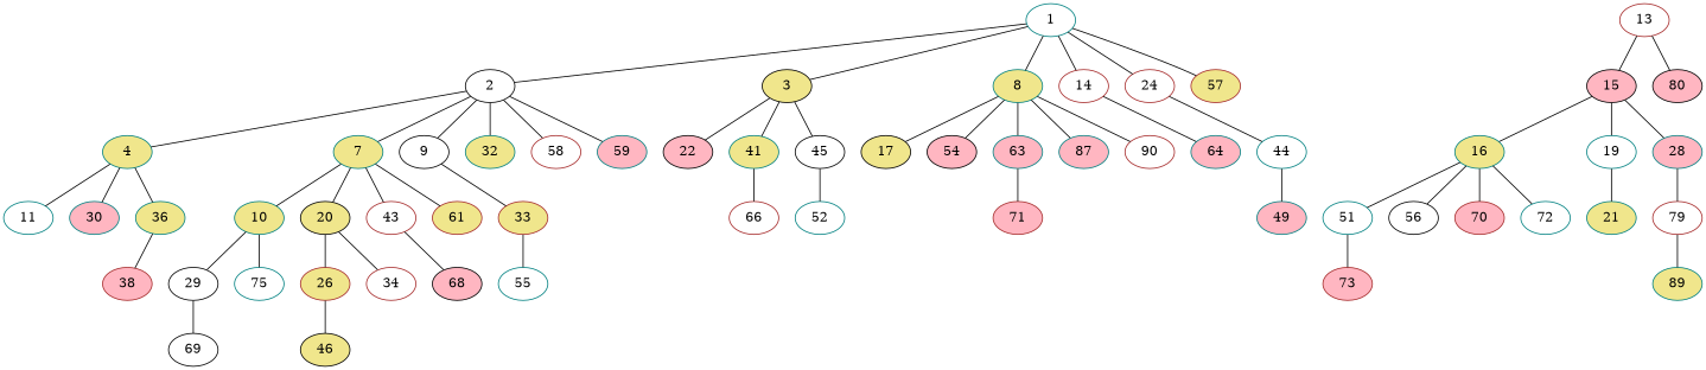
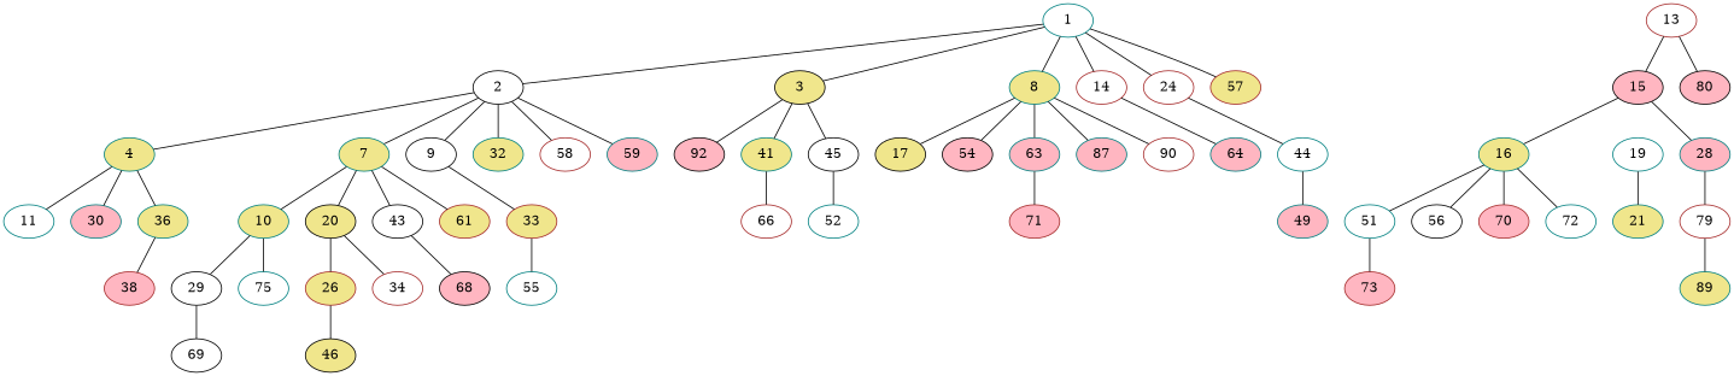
  graph {
    node [color=teal fillcolor=white style=filled]
    1 [super="+76"]
    2 [color=black super="+6"]
    3 [color=black fillcolor=khaki super="+12"]
    8 [fillcolor=khaki super="+35"]
    14 [color=brown super="+86"]
    24 [color=brown super="+25"]
    57 [color=brown fillcolor=khaki]
    4 [fillcolor=khaki super="+5"]
    7 [fillcolor=khaki super="+27"]
    9 [color=black super="+74"]
    32 [fillcolor=khaki super="+83"]
    58 [color=brown]
    59 [fillcolor=lightpink]
-   22 [color=black fillcolor=lightpink]
+   22 [color=black fillcolor=lightpink label=92]
    41 [fillcolor=khaki super="+62"]
    45 [color=black super="+82"]
    17 [color=black fillcolor=khaki super="+78"]
    54 [color=black fillcolor=lightpink]
    63 [fillcolor=lightpink super="+88"]
    87 [fillcolor=lightpink]
    90 [color=brown]
    64 [fillcolor=lightpink]
    44
    11 [super="+18"]
    30 [fillcolor=lightpink super="+37"]
    36 [fillcolor=khaki]
    10 [fillcolor=khaki super="+84"]
    20 [color=black fillcolor=khaki super="+23"]
-   43 [color=brown super="+47"]
+   43 [color=black super="+47"]
    61 [color=brown fillcolor=khaki super="+65"]
    33 [color=brown fillcolor=khaki super="+67"]
    66 [color=brown]
    52 [super="+81"]
    38 [color=brown fillcolor=lightpink super="+42"]
    29 [color=black]
    75
    26 [color=brown fillcolor=khaki super="+60"]
    34 [color=brown]
    68 [color=black fillcolor=lightpink]
    71 [color=brown fillcolor=lightpink]
    55
    13 [color=brown super="+53"]
    15 [color=black fillcolor=lightpink super="+40"]
    80 [color=black fillcolor=lightpink super="+85"]
    69 [color=black]
    16 [fillcolor=khaki super="+39"]
    19 [super="+48"]
    28 [fillcolor=lightpink super="+31"]
    51 [super="+77"]
    56 [color=black]
    70 [color=brown fillcolor=lightpink]
    72
    21 [fillcolor=khaki]
    79 [color=brown]
    73 [color=brown fillcolor=lightpink]
    46 [color=black fillcolor=khaki]
    49 [fillcolor=lightpink super="+50"]
    89 [fillcolor=khaki]
    1 -- 2
    1 -- 3
    1 -- 8
    1 -- 14
    1 -- 24
    1 -- 57
    2 -- 4
    2 -- 7
    2 -- 9
    2 -- 32
    2 -- 58
    2 -- 59
    3 -- 22
    3 -- 41
    3 -- 45
    8 -- 17
    8 -- 54
    8 -- 63
    8 -- 87
    8 -- 90
    14 -- 64
    24 -- 44
    4 -- 11
    4 -- 30
    4 -- 36
    7 -- 10
    7 -- 20
    7 -- 43
    7 -- 61
    9 -- 33
    41 -- 66
    45 -- 52
    63 -- 71
    44 -- 49
    36 -- 38
    10 -- 29
    10 -- 75
    20 -- 26
    20 -- 34
    43 -- 68
    33 -- 55
    29 -- 69
    26 -- 46
    13 -- 15
    13 -- 80
    15 -- 16
-   15 -- 19
    15 -- 28
    16 -- 51
    16 -- 56
    16 -- 70
    16 -- 72
    19 -- 21
    28 -- 79
    51 -- 73
    79 -- 89
  }
